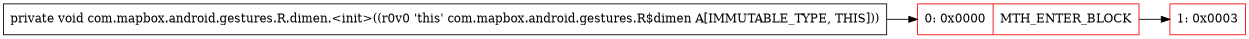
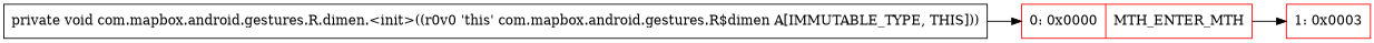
  digraph {
    rankdir=LR
    node [color=red shape=record]
-   n1 [label="{0\:\ 0x0000|MTH_ENTER_BLOCK\l}"]
+   n1 [label="{0\:\ 0x0000|MTH_ENTER_MTH\l}"]
    n2 [label="{1\:\ 0x0003}"]
    n3 [label="{private void com.mapbox.android.gestures.R.dimen.\<init\>((r0v0 'this' com.mapbox.android.gestures.R$dimen A[IMMUTABLE_TYPE, THIS])) }" color=""]
    subgraph cluster_1 {
      label="R(0)"
    }
    n1 -> n2
    n3 -> n1
  }
